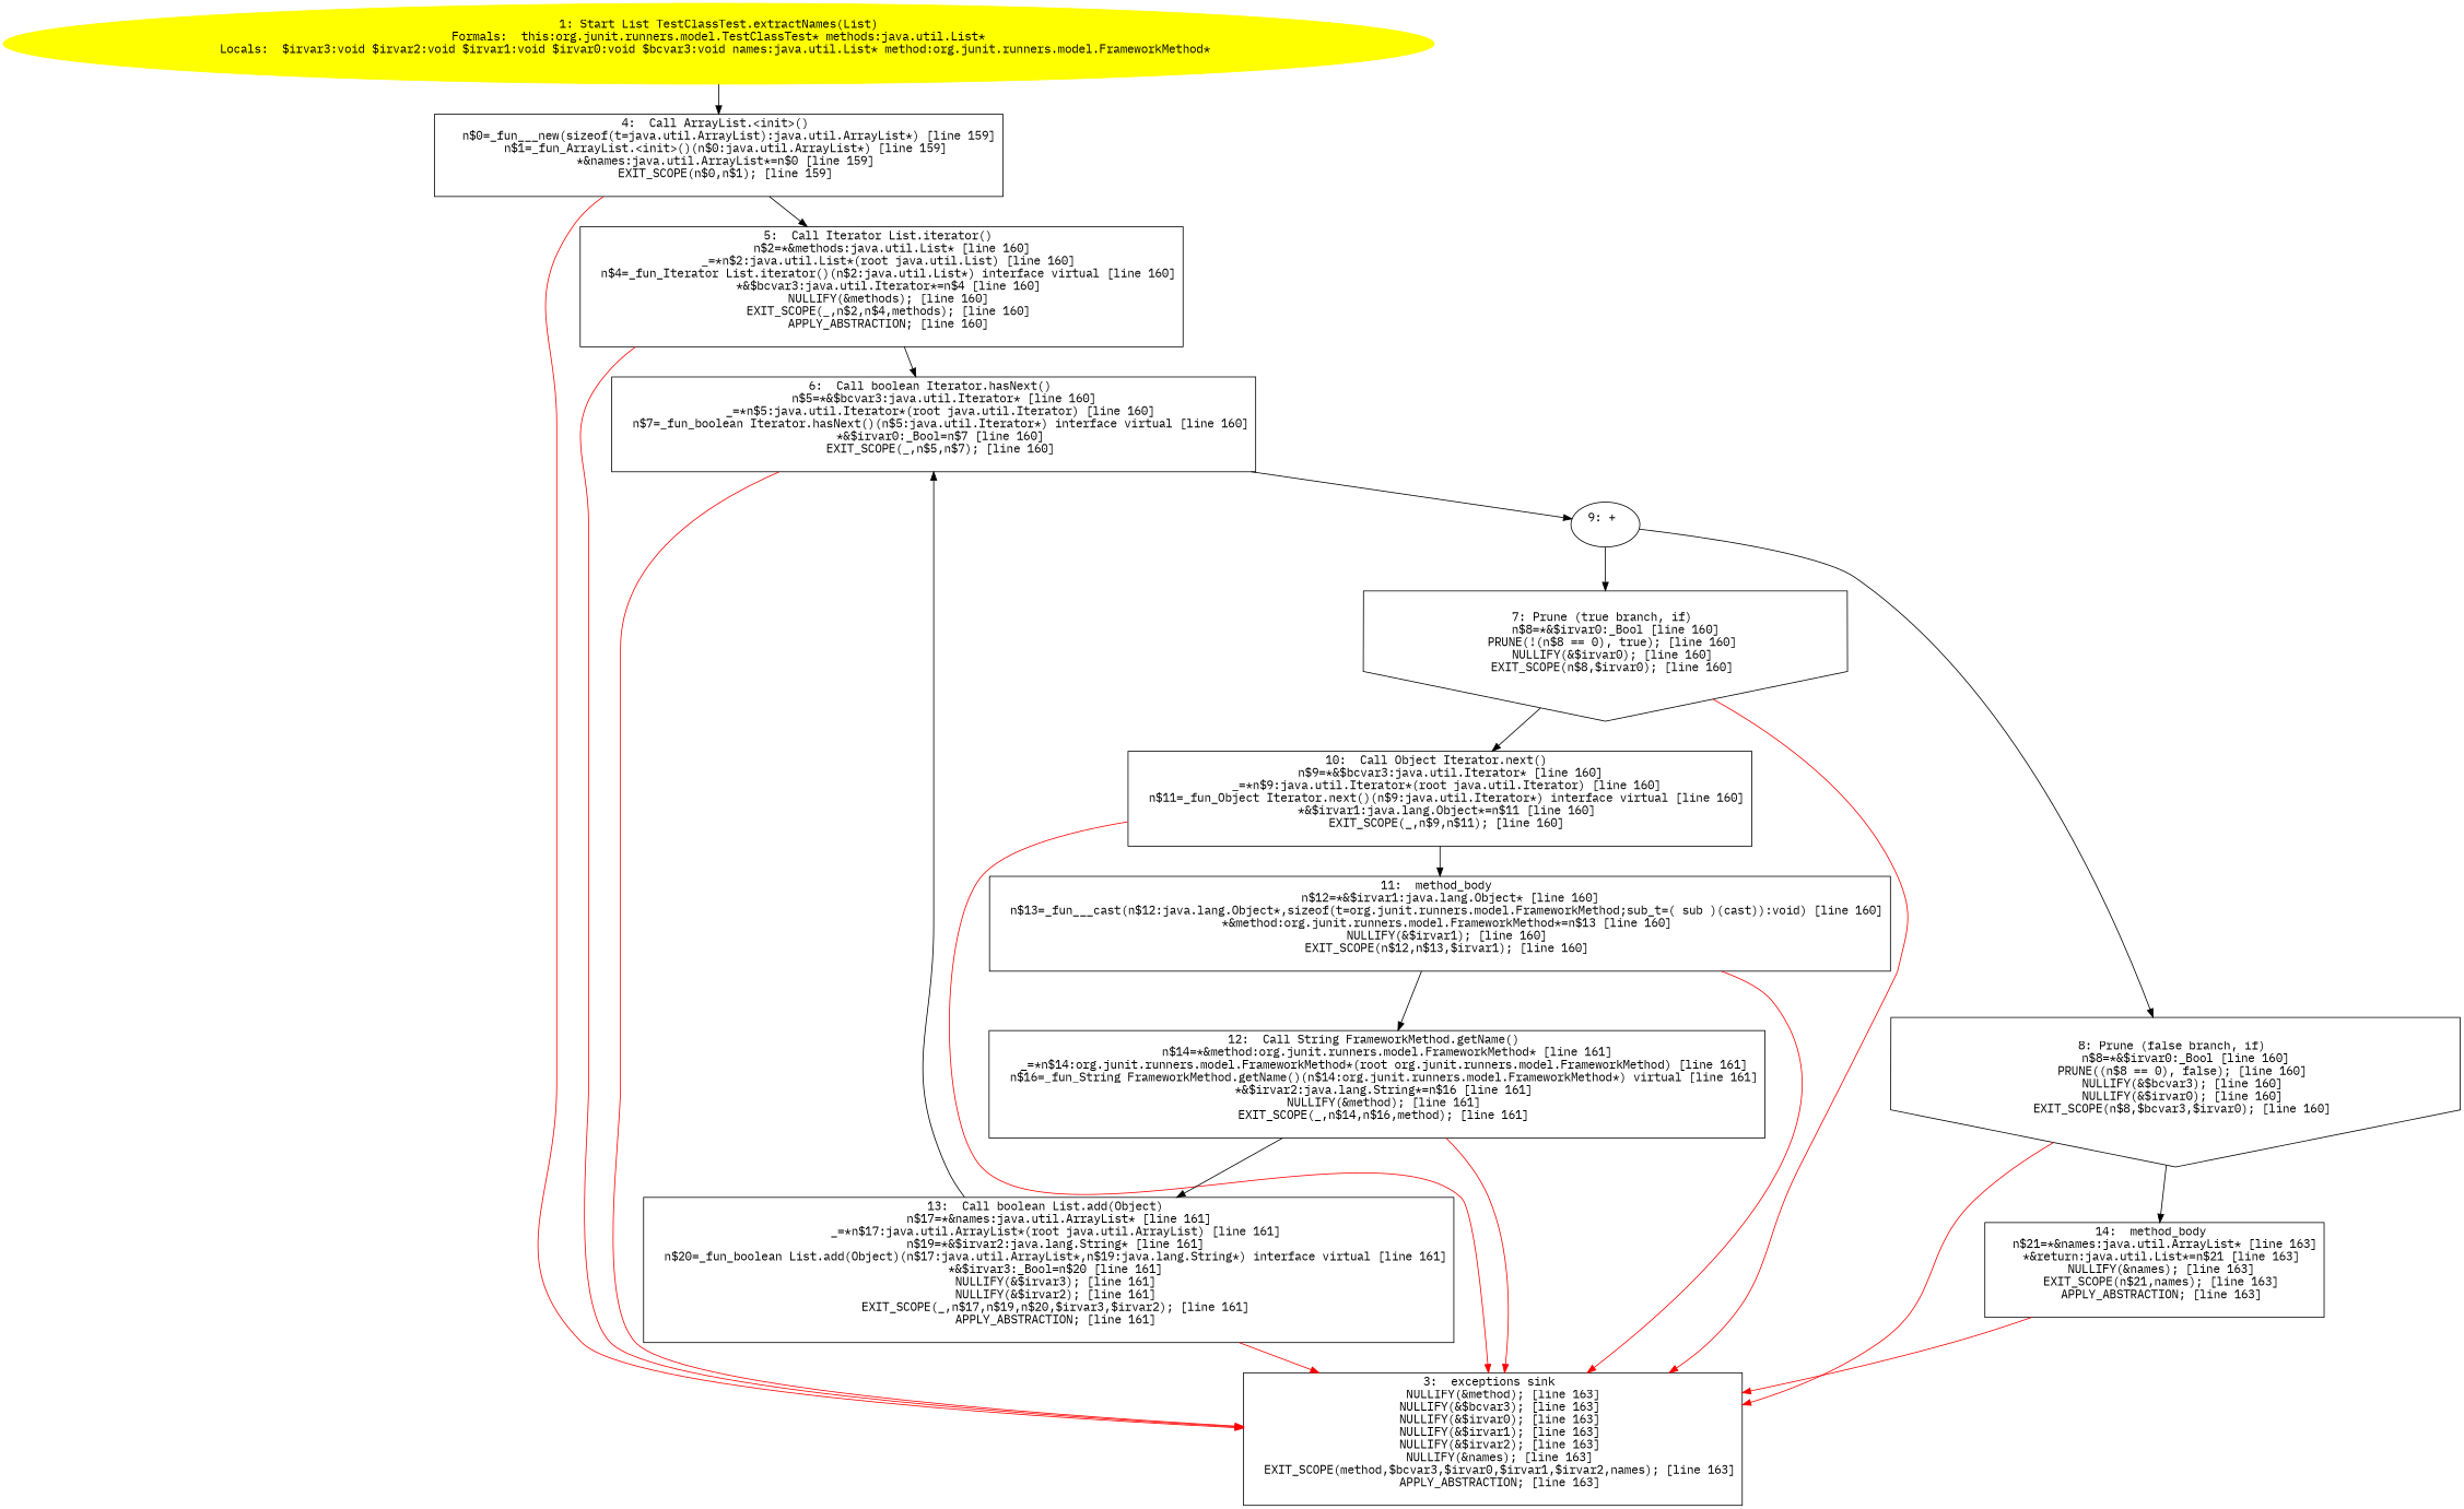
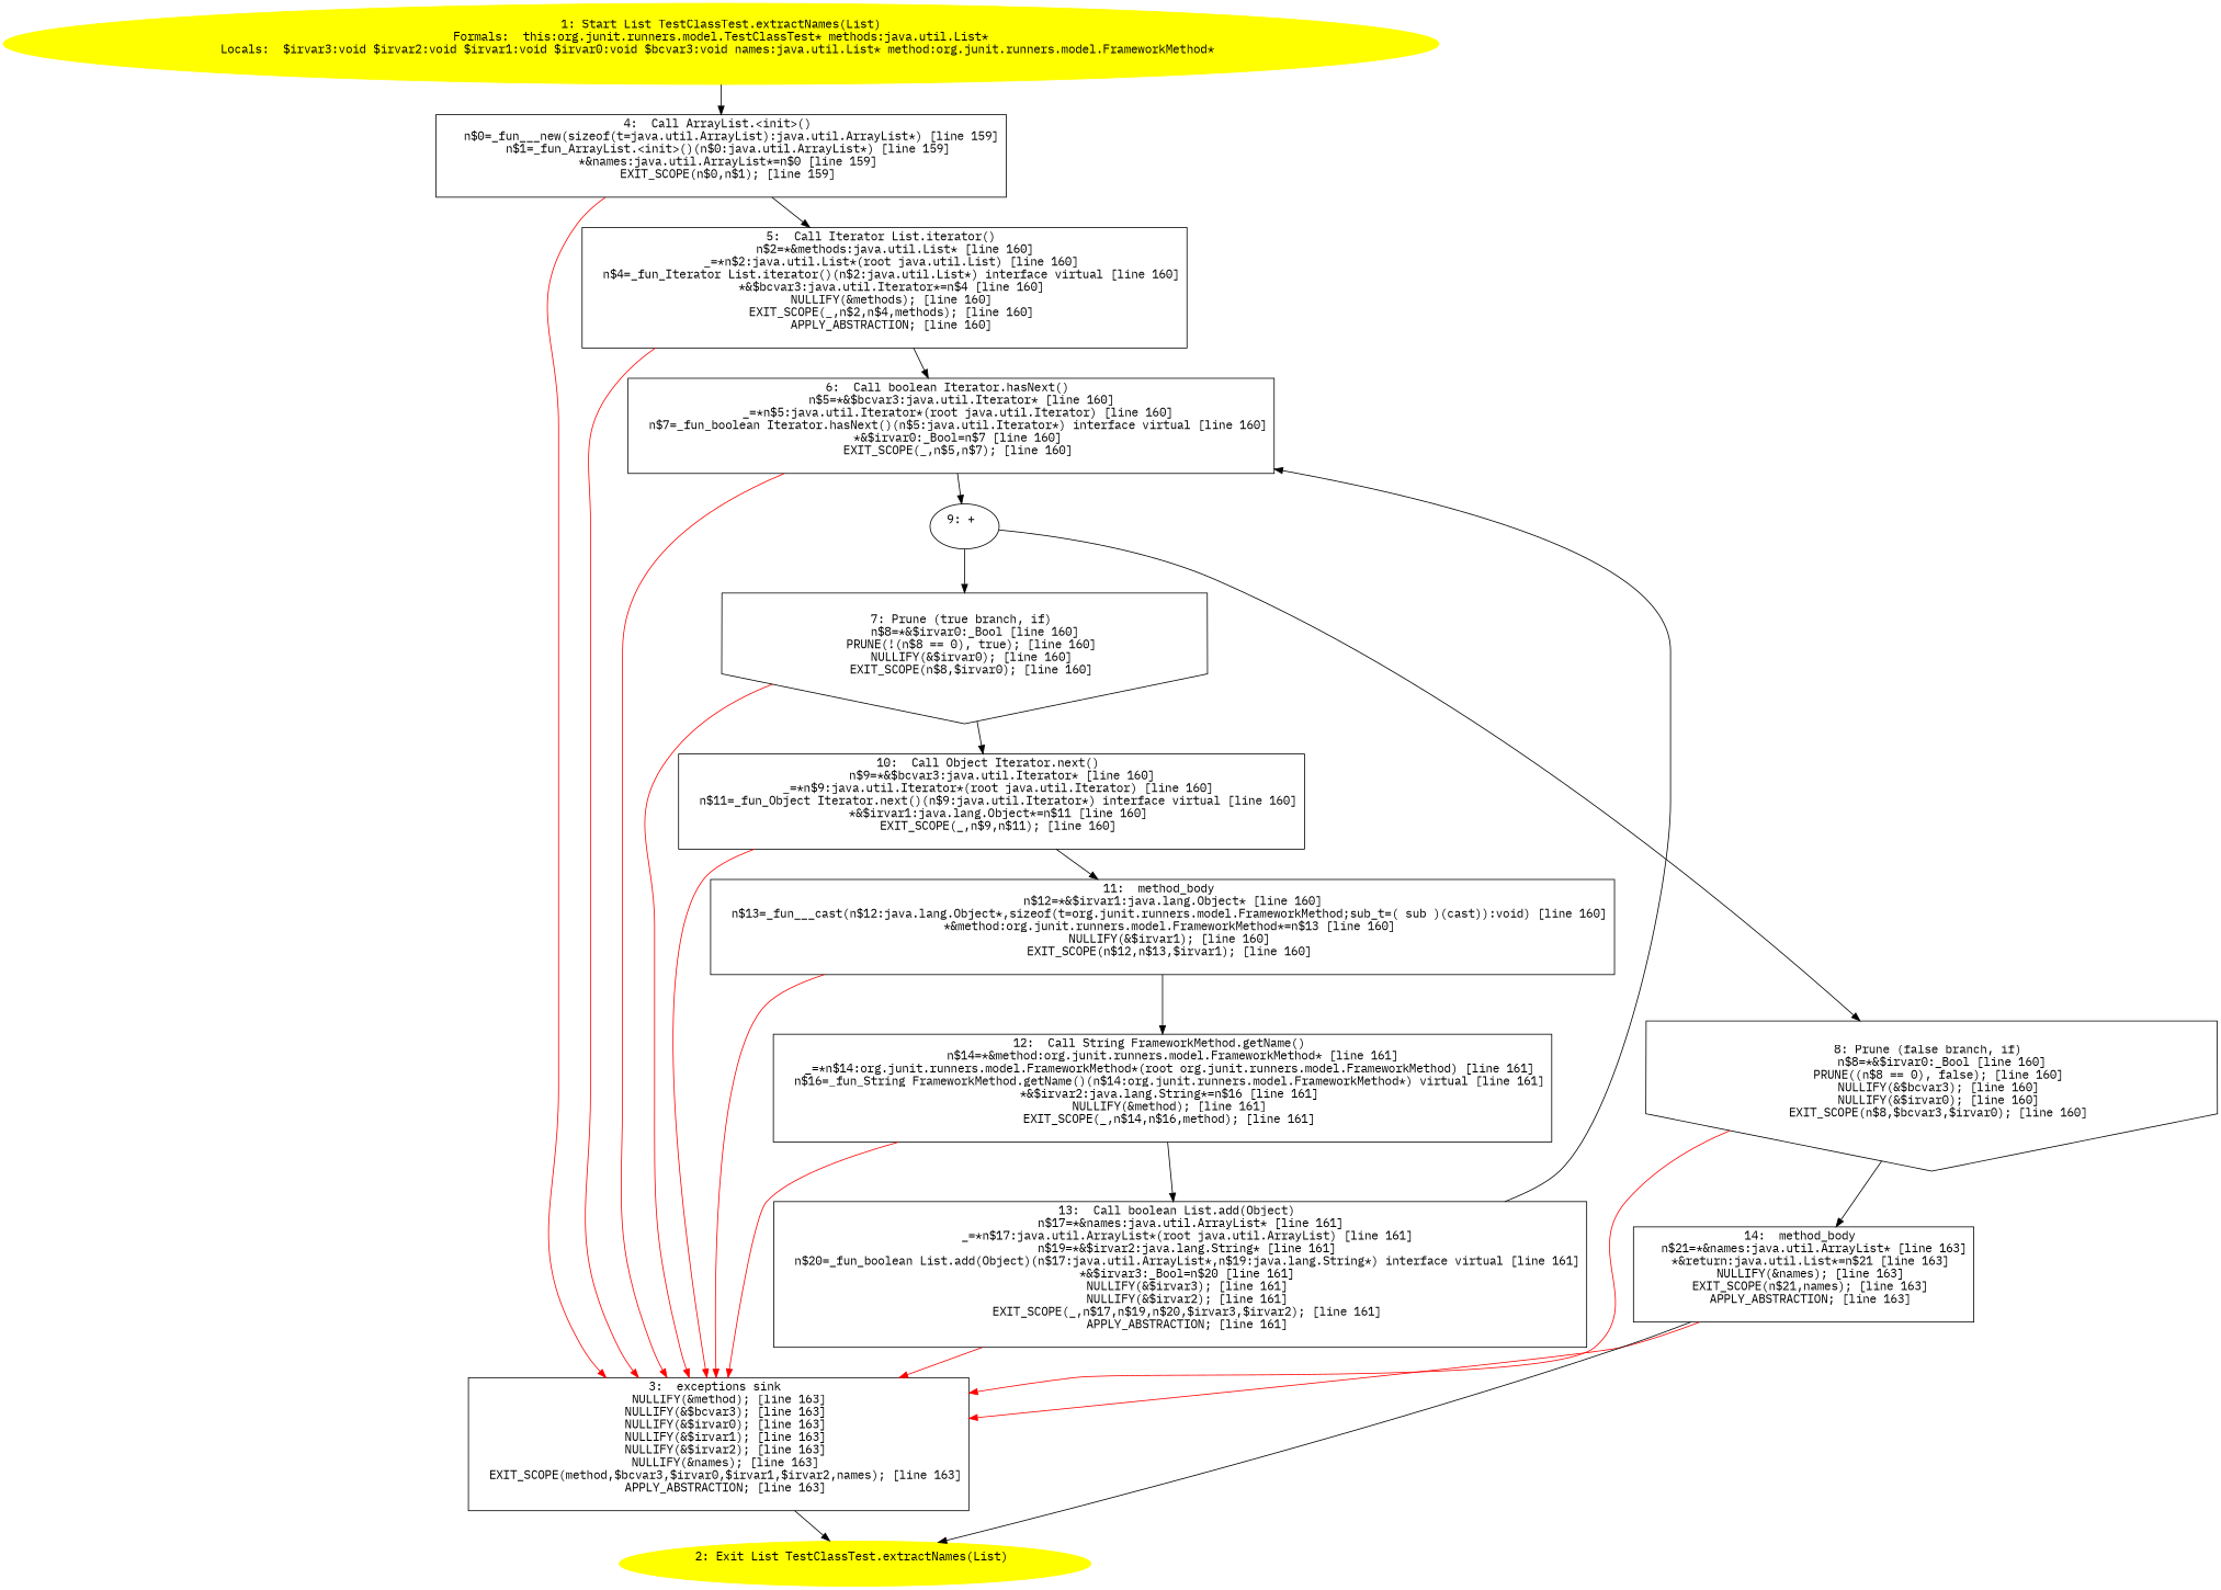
  digraph {
    fontname="IBM Plex Mono"
    node [fontname="IBM Plex Mono" shape=box]
    edge [fontname="IBM Plex Mono"]
    n1 [color=yellow label="1: Start List TestClassTest.extractNames(List)\nFormals:  this:org.junit.runners.model.TestClassTest* methods:java.util.List*\nLocals:  $irvar3:void $irvar2:void $irvar1:void $irvar0:void $bcvar3:void names:java.util.List* method:org.junit.runners.model.FrameworkMethod* \n  " style=filled shape=""]
    n2 [label="4:  Call ArrayList.<init>() \n   n$0=_fun___new(sizeof(t=java.util.ArrayList):java.util.ArrayList*) [line 159]\n  n$1=_fun_ArrayList.<init>()(n$0:java.util.ArrayList*) [line 159]\n  *&names:java.util.ArrayList*=n$0 [line 159]\n  EXIT_SCOPE(n$0,n$1); [line 159]\n "]
    n3 [label="3:  exceptions sink \n   NULLIFY(&method); [line 163]\n  NULLIFY(&$bcvar3); [line 163]\n  NULLIFY(&$irvar0); [line 163]\n  NULLIFY(&$irvar1); [line 163]\n  NULLIFY(&$irvar2); [line 163]\n  NULLIFY(&names); [line 163]\n  EXIT_SCOPE(method,$bcvar3,$irvar0,$irvar1,$irvar2,names); [line 163]\n  APPLY_ABSTRACTION; [line 163]\n "]
    n4 [label="5:  Call Iterator List.iterator() \n   n$2=*&methods:java.util.List* [line 160]\n  _=*n$2:java.util.List*(root java.util.List) [line 160]\n  n$4=_fun_Iterator List.iterator()(n$2:java.util.List*) interface virtual [line 160]\n  *&$bcvar3:java.util.Iterator*=n$4 [line 160]\n  NULLIFY(&methods); [line 160]\n  EXIT_SCOPE(_,n$2,n$4,methods); [line 160]\n  APPLY_ABSTRACTION; [line 160]\n "]
+   n5 [color=yellow label="2: Exit List TestClassTest.extractNames(List) \n  " style=filled shape=""]
    n6 [label="6:  Call boolean Iterator.hasNext() \n   n$5=*&$bcvar3:java.util.Iterator* [line 160]\n  _=*n$5:java.util.Iterator*(root java.util.Iterator) [line 160]\n  n$7=_fun_boolean Iterator.hasNext()(n$5:java.util.Iterator*) interface virtual [line 160]\n  *&$irvar0:_Bool=n$7 [line 160]\n  EXIT_SCOPE(_,n$5,n$7); [line 160]\n "]
    n7 [label="9: + \n  " shape=""]
    n8 [label="7: Prune (true branch, if) \n   n$8=*&$irvar0:_Bool [line 160]\n  PRUNE(!(n$8 == 0), true); [line 160]\n  NULLIFY(&$irvar0); [line 160]\n  EXIT_SCOPE(n$8,$irvar0); [line 160]\n " shape=invhouse]
    n9 [label="8: Prune (false branch, if) \n   n$8=*&$irvar0:_Bool [line 160]\n  PRUNE((n$8 == 0), false); [line 160]\n  NULLIFY(&$bcvar3); [line 160]\n  NULLIFY(&$irvar0); [line 160]\n  EXIT_SCOPE(n$8,$bcvar3,$irvar0); [line 160]\n " shape=invhouse]
    n10 [label="10:  Call Object Iterator.next() \n   n$9=*&$bcvar3:java.util.Iterator* [line 160]\n  _=*n$9:java.util.Iterator*(root java.util.Iterator) [line 160]\n  n$11=_fun_Object Iterator.next()(n$9:java.util.Iterator*) interface virtual [line 160]\n  *&$irvar1:java.lang.Object*=n$11 [line 160]\n  EXIT_SCOPE(_,n$9,n$11); [line 160]\n "]
    n11 [label="11:  method_body \n   n$12=*&$irvar1:java.lang.Object* [line 160]\n  n$13=_fun___cast(n$12:java.lang.Object*,sizeof(t=org.junit.runners.model.FrameworkMethod;sub_t=( sub )(cast)):void) [line 160]\n  *&method:org.junit.runners.model.FrameworkMethod*=n$13 [line 160]\n  NULLIFY(&$irvar1); [line 160]\n  EXIT_SCOPE(n$12,n$13,$irvar1); [line 160]\n "]
    n12 [label="14:  method_body \n   n$21=*&names:java.util.ArrayList* [line 163]\n  *&return:java.util.List*=n$21 [line 163]\n  NULLIFY(&names); [line 163]\n  EXIT_SCOPE(n$21,names); [line 163]\n  APPLY_ABSTRACTION; [line 163]\n "]
    n13 [label="12:  Call String FrameworkMethod.getName() \n   n$14=*&method:org.junit.runners.model.FrameworkMethod* [line 161]\n  _=*n$14:org.junit.runners.model.FrameworkMethod*(root org.junit.runners.model.FrameworkMethod) [line 161]\n  n$16=_fun_String FrameworkMethod.getName()(n$14:org.junit.runners.model.FrameworkMethod*) virtual [line 161]\n  *&$irvar2:java.lang.String*=n$16 [line 161]\n  NULLIFY(&method); [line 161]\n  EXIT_SCOPE(_,n$14,n$16,method); [line 161]\n "]
    n14 [label="13:  Call boolean List.add(Object) \n   n$17=*&names:java.util.ArrayList* [line 161]\n  _=*n$17:java.util.ArrayList*(root java.util.ArrayList) [line 161]\n  n$19=*&$irvar2:java.lang.String* [line 161]\n  n$20=_fun_boolean List.add(Object)(n$17:java.util.ArrayList*,n$19:java.lang.String*) interface virtual [line 161]\n  *&$irvar3:_Bool=n$20 [line 161]\n  NULLIFY(&$irvar3); [line 161]\n  NULLIFY(&$irvar2); [line 161]\n  EXIT_SCOPE(_,n$17,n$19,n$20,$irvar3,$irvar2); [line 161]\n  APPLY_ABSTRACTION; [line 161]\n "]
    n1 -> n2
    n2 -> n3 [color=red]
    n2 -> n4
+   n3 -> n5
    n4 -> n3 [color=red]
    n4 -> n6
    n6 -> n3 [color=red]
    n6 -> n7
    n7 -> n8
    n7 -> n9
    n8 -> n3 [color=red]
    n8 -> n10
    n9 -> n3 [color=red]
    n9 -> n12
    n10 -> n3 [color=red]
    n10 -> n11
    n11 -> n3 [color=red]
    n11 -> n13
    n12 -> n3 [color=red]
+   n12 -> n5
    n13 -> n3 [color=red]
    n13 -> n14
    n14 -> n3 [color=red]
    n14 -> n6
  }
